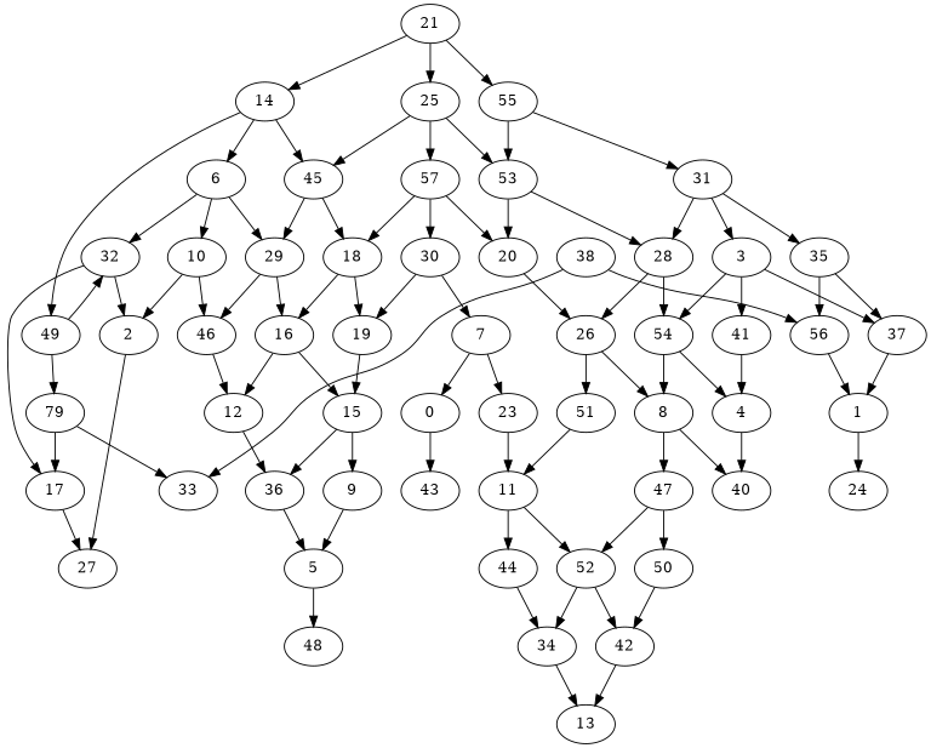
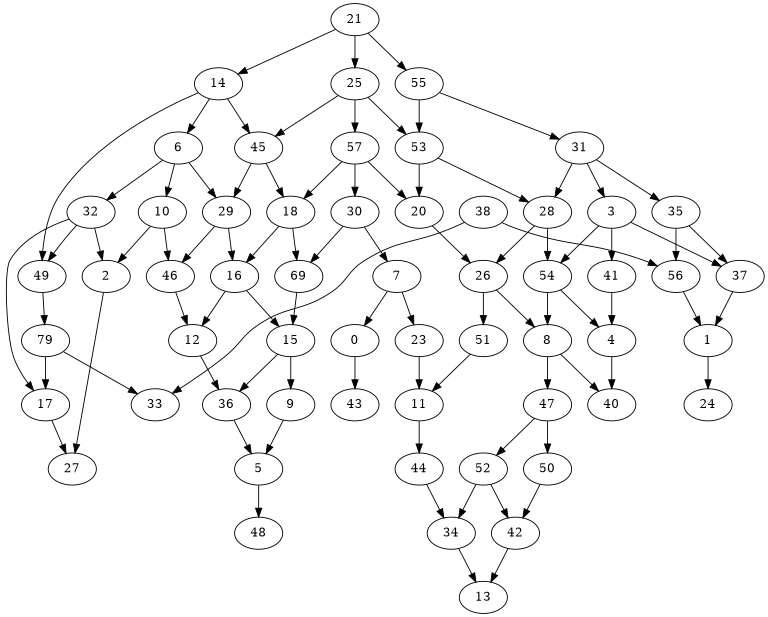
  strict digraph {
    0
    43
    1
    24
    2
    27
    3
    37
    41
    54
    4
    8
    40
    47
    50
    42
    5
    48
    6
    10
    29
    32
    46
    16
    17
    12
    15
    7
    23
    11
    52
    44
    34
    9
    36
    13
    14
    45
    49
    18
    n41 [label=79]
-   19
+   19 [label=69]
    33
    20
    26
    51
    21
    25
    55
    53
    57
    31
    28
    30
    35
    56
    38
    0 -> 43
    1 -> 24
    2 -> 27
    3 -> 37
    3 -> 41
    3 -> 54
    37 -> 1
    41 -> 4
    54 -> 4
    54 -> 8
    4 -> 40
    8 -> 40
    8 -> 47
    47 -> 50
    47 -> 52
    50 -> 42
    42 -> 13
    5 -> 48
    6 -> 10
    6 -> 29
    6 -> 32
    10 -> 2
    10 -> 46
    29 -> 46
    29 -> 16
    32 -> 2
    32 -> 17
    46 -> 12
    16 -> 12
    16 -> 15
    17 -> 27
    12 -> 36
    15 -> 9
    15 -> 36
    7 -> 0
    7 -> 23
    23 -> 11
-   11 -> 52
    11 -> 44
    52 -> 42
    52 -> 34
    44 -> 34
    34 -> 13
    9 -> 5
    36 -> 5
    14 -> 6
    14 -> 45
    14 -> 49
    45 -> 29
    45 -> 18
-   49 -> 32
+   32 -> 49
    49 -> n41
    18 -> 16
    18 -> 19
    n41 -> 17
    n41 -> 33
    19 -> 15
    20 -> 26
    26 -> 8
    26 -> 51
    51 -> 11
    21 -> 14
    21 -> 25
    21 -> 55
    25 -> 45
    25 -> 53
    25 -> 57
    55 -> 53
    55 -> 31
    53 -> 20
    53 -> 28
    57 -> 18
    57 -> 20
    57 -> 30
    31 -> 3
    31 -> 28
    31 -> 35
    28 -> 54
    28 -> 26
    30 -> 7
    30 -> 19
    35 -> 37
    35 -> 56
    56 -> 1
    38 -> 33
    38 -> 56
  }
